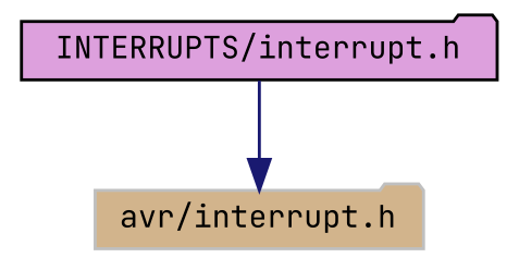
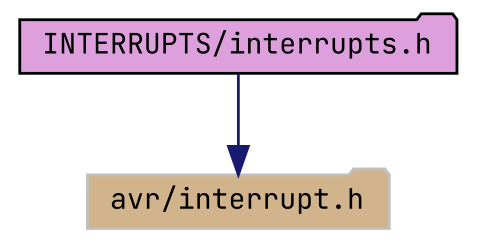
  digraph {
    fontname="JetBrains Mono"
    node [fontname="JetBrains Mono" fontsize=10 shape=folder style=filled]
-   n1 [color=black fillcolor=plum fontcolor=black height=0.2 label="INTERRUPTS/interrupt.h" width=0.4]
+   n1 [color=black fillcolor=plum fontcolor=black height=0.2 label="INTERRUPTS/interrupts.h" width=0.4]
    n2 [color=grey75 fillcolor=tan height=0.2 label="avr/interrupt.h" width=0.4]
    n1 -> n2 [color=midnightblue fontname="JetBrains Mono" fontsize=10 labelfontname=Helvetica labelfontsize=10 style=solid]
  }
